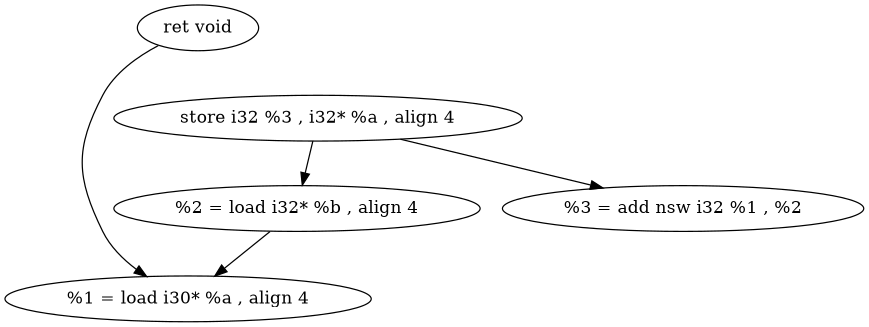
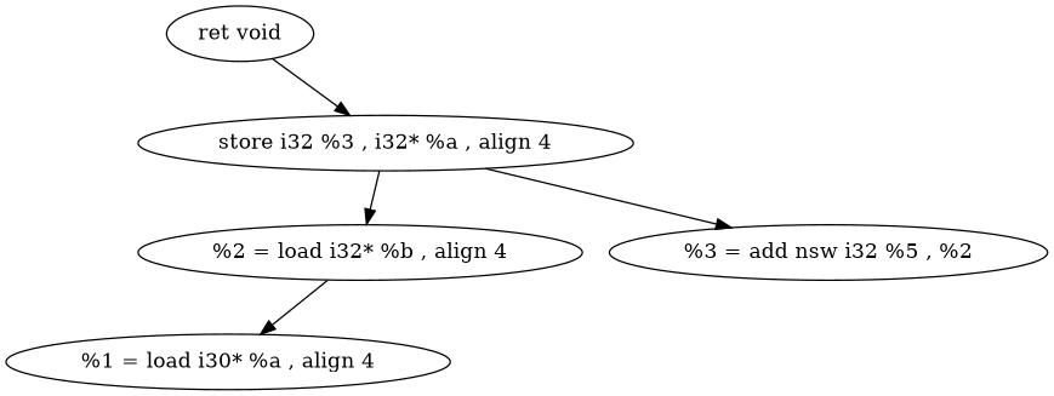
  digraph {
    n1 [height=0.51389 label="%1 = load i30* %a , align 4" width=4.1111]
    n2 [height=0.51389 label="%2 = load i32* %b , align 4" width=4.1111]
-   n3 [height=0.51389 label="%3 = add nsw i32 %1 , %2" width=4.0556]
+   n3 [height=0.51389 label="%3 = add nsw i32 %5 , %2" width=4.0556]
    n4 [height=0.51389 label="store i32 %3 , i32* %a , align 4" width=4.5833]
    n5 [height=0.51389 label="ret void" width=1.3611]
    n2 -> n1
    n4 -> n2
    n4 -> n3
-   n5 -> n1
+   n5 -> n4
  }
